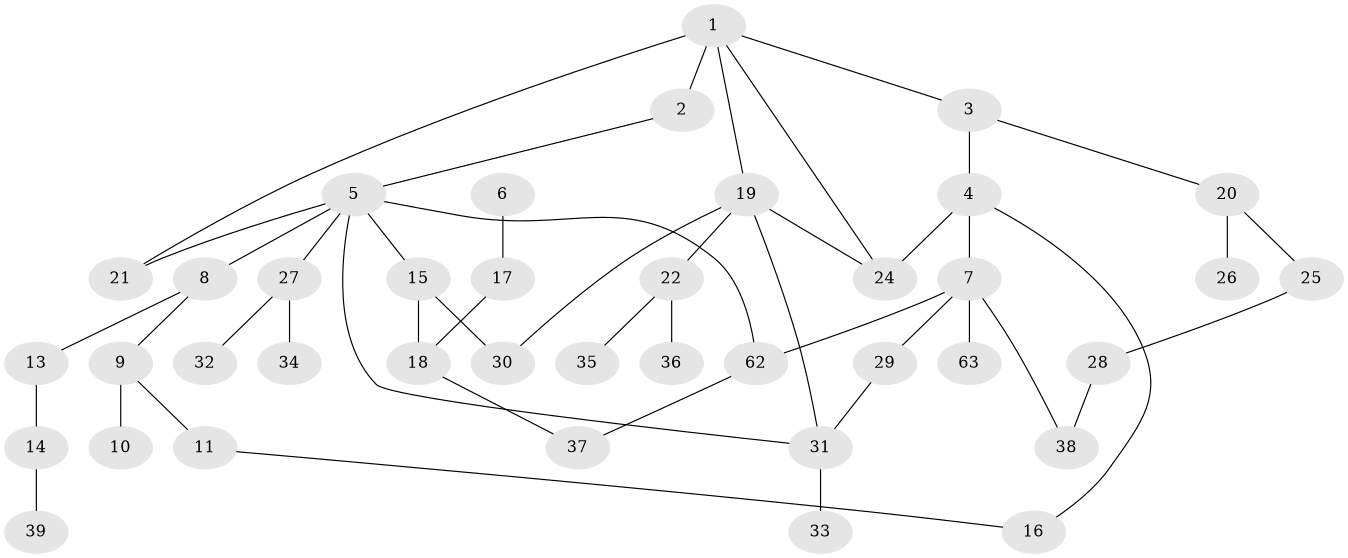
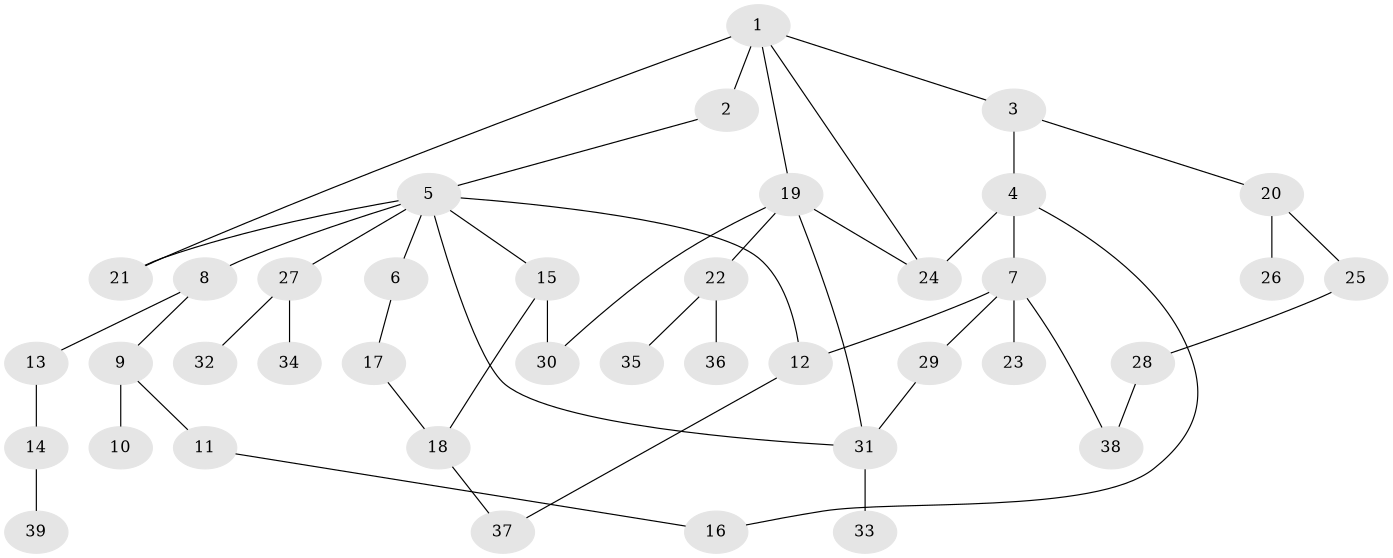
  graph {
    node [color=gray90 style=filled]
    edge [weight=1.0]
    1
    2
    3
    19
    21
    24
    5
    4
    20
    31
    30
    22
    6
    8
-   12 [label=62]
+   12
    15
    27
    7
    16
    25
    26
-   23 [label=63]
+   23
    29
    38
    17
    9
    13
    37
    18
    32
    34
    33
    10
    11
    14
    39
    35
    36
    28
    1 -- 2 [weight=2.0]
    1 -- 3
    1 -- 19
    1 -- 21
    1 -- 24
    2 -- 5
    3 -- 4
    3 -- 20
    19 -- 24
    19 -- 31
    19 -- 30
    19 -- 22
    5 -- 21
    5 -- 31
+   5 -- 6
    5 -- 8
    5 -- 12
    5 -- 15
    5 -- 27
    4 -- 24
    4 -- 7
    4 -- 16
    20 -- 25
    20 -- 26
    31 -- 33
    22 -- 35
    22 -- 36
    6 -- 17
    8 -- 9
    8 -- 13
    12 -- 37
    15 -- 30
    15 -- 18 [weight=2.0]
    27 -- 32 [weight=2.0]
    27 -- 34
    7 -- 12
    7 -- 23
    7 -- 29
    7 -- 38
    25 -- 28
    29 -- 31
    17 -- 18
    9 -- 10
    9 -- 11 [weight=2.0]
    13 -- 14
    18 -- 37
    11 -- 16
    14 -- 39
    28 -- 38
  }
